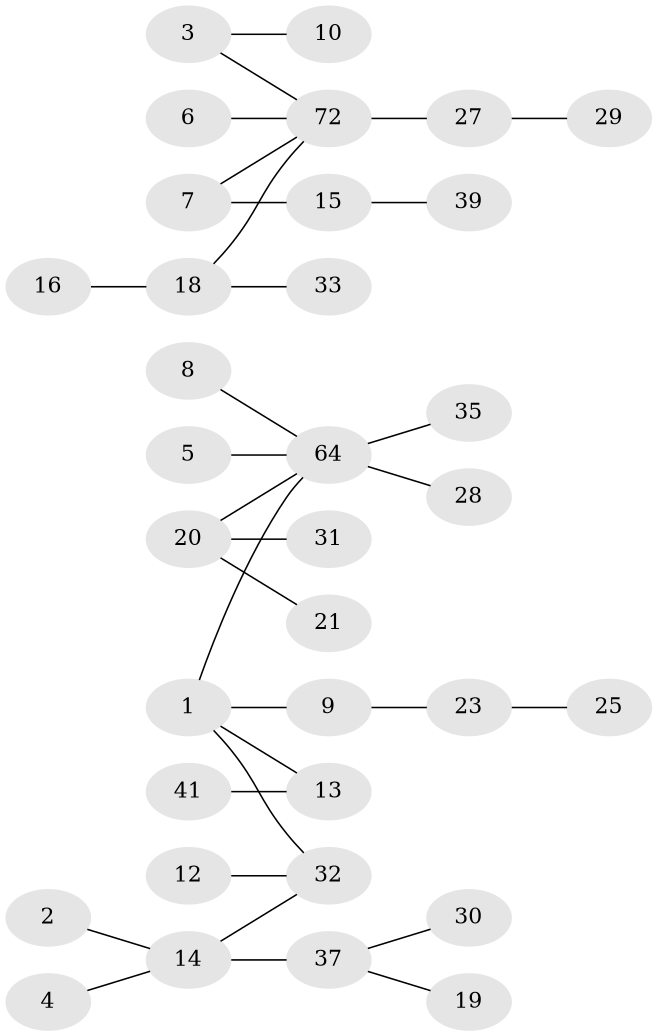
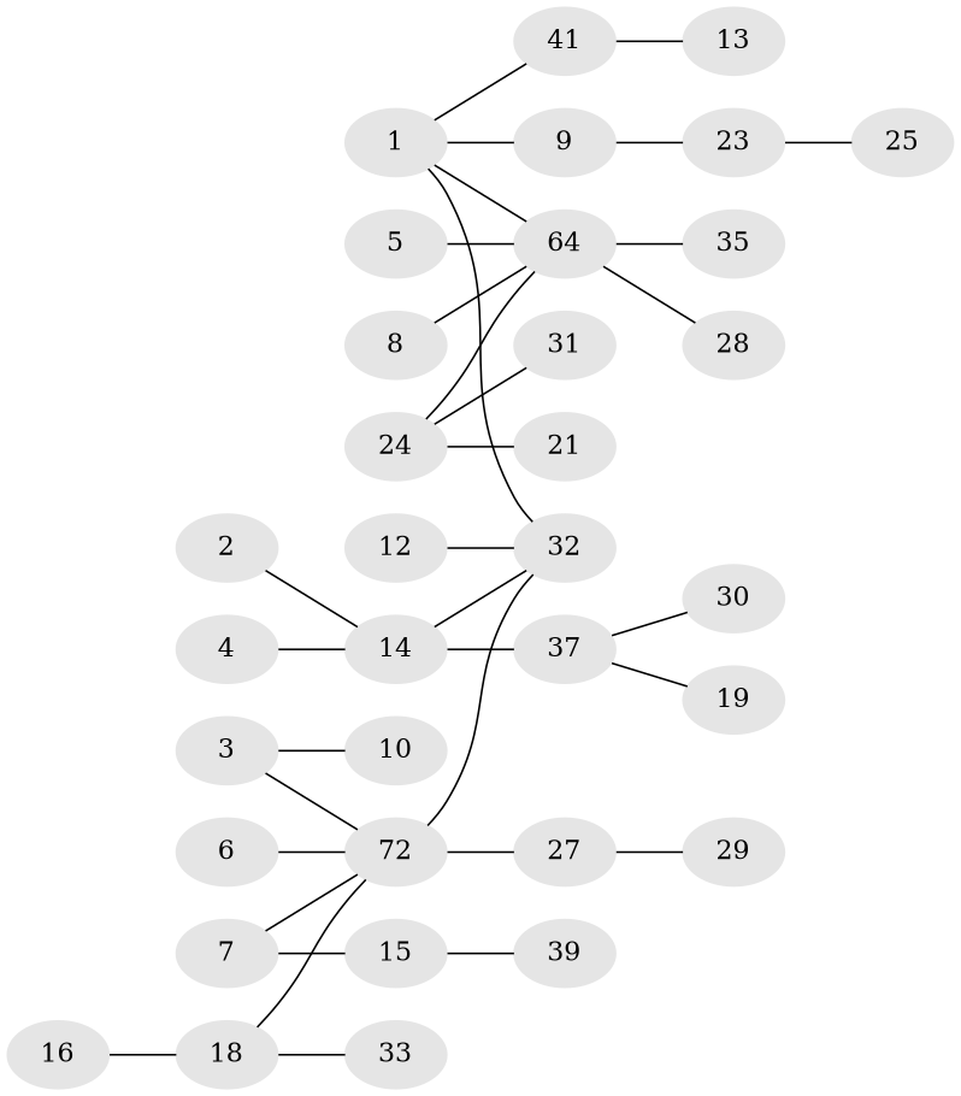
  graph {
    rankdir=LR
    node [color=gray90 style=filled]
    edge [weight=1.0]
    1
    9
    n3 [label=41]
    n4 [label=64]
    32
    23
    13
    28
    35
    2
    14
    n12 [label=37]
    3
    10
    n15 [label=72]
    27
    4
    5
    6
    7
    15
    n22 [label=39]
    8
    25
    12
    19
    30
    16
    18
    33
-   20
+   20 [label=24]
    21
    31
    29
    1 -- 9
-   1 -- 13
+   1 -- n3
    1 -- n4
    1 -- 32
    9 -- 23
    n3 -- 13
    n4 -- 28
    n4 -- 35
    23 -- 25
    2 -- 14
    14 -- 32
    14 -- n12
    n12 -- 19
    n12 -- 30
    3 -- 10
    3 -- n15
+   n15 -- 32
    n15 -- 27
    27 -- 29
    4 -- 14
    5 -- n4
    6 -- n15
    7 -- n15
    7 -- 15
    15 -- n22
    8 -- n4
    12 -- 32
    16 -- 18
    18 -- n15
    18 -- 33
    20 -- n4
    20 -- 21
    20 -- 31
  }
